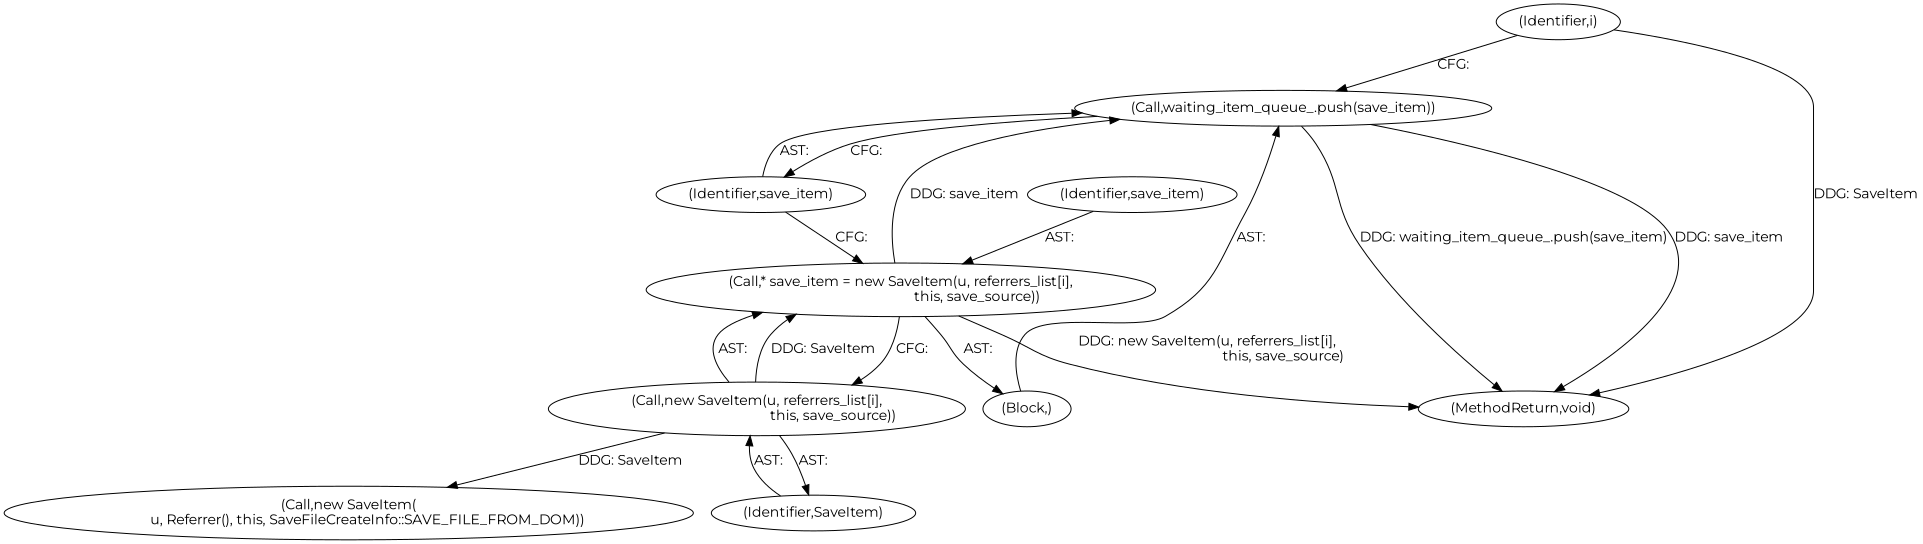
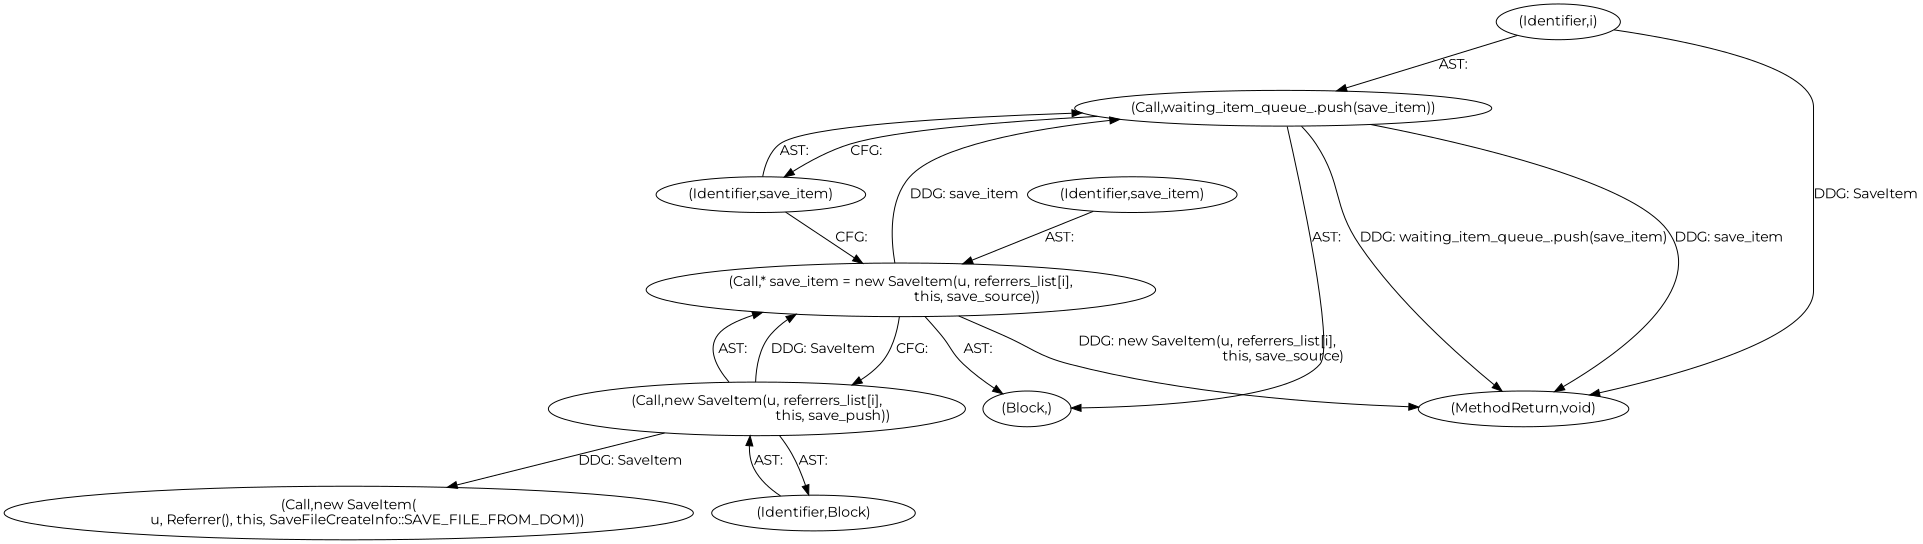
  digraph {
    fontname=Montserrat
    node [fontname=Montserrat]
    edge [fontname=Montserrat]
    n1 [label="(Call,waiting_item_queue_.push(save_item))"]
    n2 [label="(MethodReturn,void)"]
    n3 [label="(Identifier,save_item)"]
    n4 [label="(Block,)"]
    n5 [label="(Call,* save_item = new SaveItem(u, referrers_list[i],\n                                         this, save_source))"]
-   n6 [label="(Call,new SaveItem(u, referrers_list[i],\n                                         this, save_source))"]
+   n6 [label="(Call,new SaveItem(u, referrers_list[i],\n                                         this, save_push))"]
    n7 [label="(Call,new SaveItem(\n          u, Referrer(), this, SaveFileCreateInfo::SAVE_FILE_FROM_DOM))"]
-   n8 [label="(Identifier,SaveItem)"]
+   n8 [label="(Identifier,Block)"]
    n9 [label="(Identifier,i)"]
    n10 [label="(Identifier,save_item)"]
    n1 -> n2 [label="DDG: waiting_item_queue_.push(save_item)"]
    n1 -> n2 [label="DDG: save_item"]
    n1 -> n3 [label="CFG: "]
-   n4 -> n1 [label="AST: "]
+   n1 -> n4 [label="AST: "]
    n3 -> n1 [label="AST: "]
    n3 -> n5 [label="CFG: "]
    n5 -> n1 [label="DDG: save_item"]
    n5 -> n2 [label="DDG: new SaveItem(u, referrers_list[i],\n                                         this, save_source)"]
    n5 -> n4 [label="AST: "]
    n5 -> n6 [label="CFG: "]
    n6 -> n5 [label="AST: "]
    n6 -> n5 [label="DDG: SaveItem"]
    n6 -> n7 [label="DDG: SaveItem"]
    n6 -> n8 [label="AST: "]
    n8 -> n6 [label="AST: "]
-   n9 -> n1 [label="CFG: "]
+   n9 -> n1 [label="AST: "]
    n9 -> n2 [label="DDG: SaveItem"]
    n10 -> n5 [label="AST: "]
  }
